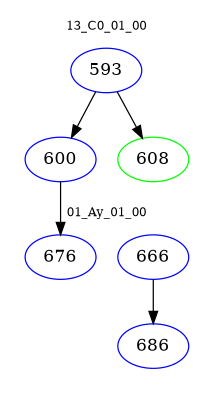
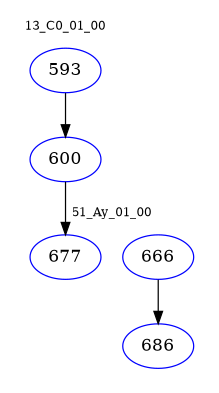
  digraph {
    node [color=blue]
    edge [color=black]
    n1 [label=666]
-   n2 [label=676]
+   n2 [label=677]
    n3 [label=686]
    n4 [label=593]
    n5 [label=600]
-   n6 [color=green label=608]
    subgraph cluster_1 {
      color=white
      fontsize=10
-     label="01_Ay_01_00"
+     label="51_Ay_01_00"
      n1
      n2
      n3
    }
    subgraph cluster_2 {
      color=white
      fontsize=10
      label="13_C0_01_00"
      n4
      n5
-     n6
    }
    n1 -> n3
    n4 -> n5
-   n4 -> n6
    n5 -> n2
  }
